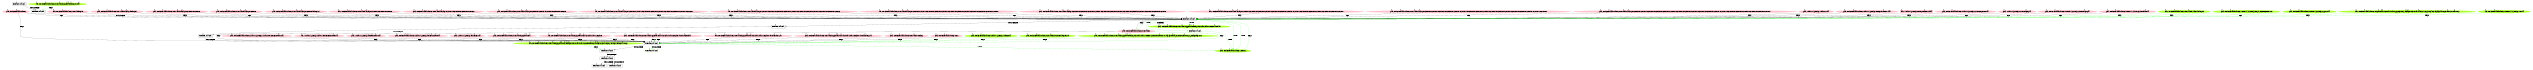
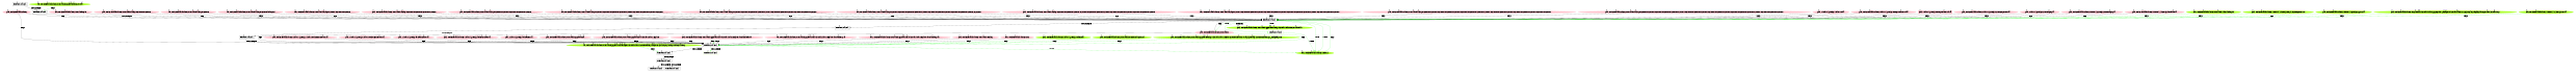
  digraph {
    rankdir=TB
    node [color=pink shape=oval style=filled]
    edge [color=black]
    n1 [color=black label="exe_name: null cmd: " shape=box style=solid]
    n2 [color=greenyellow label="exe_name: null cmd: " shape=box style=solid]
    n3 [label="path: /Device/HarddiskVolume2/Users/admin"]
    n4 [color=greenyellow label="path: /Device/HarddiskVolume2/WINDOWS"]
    n5 [color=black label="exe_name: null cmd: " shape=box style=solid]
    n6 [color=greenyellow label="path: /Device/HarddiskVolume2/Users/admin/AppData/Roaming/Microsoft/Windows/Recent/admin.lnk"]
    n7 [color=black label="exe_name: null cmd: " shape=box style=solid]
    n8 [color=black label="exe_name: null cmd: " shape=box style=solid]
    n9 [color=black label="exe_name: null cmd: " shape=box style=solid]
    n10 [color=greenyellow label="exe_name: null cmd: " shape=box style=solid]
    n11 [color=black label="exe_name: null cmd: " shape=box style=solid]
    n12 [color=black label="exe_name: null cmd: " shape=box style=solid]
    n13 [color=black label="exe_name: null cmd: " shape=box style=solid]
    n14 [label="path: /Device/HarddiskVolume2"]
    n15 [label="path: /Device/HarddiskVolume2/Users/desktop.ini"]
-   n16 [label="path: /Device/HarddiskVolume2/Users/admin/backup/desktop.ini"]
    n17 [label="path: /Device/HarddiskVolume2/Users/admin/backup/Documents/Documents"]
    n18 [label="path: /Device/HarddiskVolume2/Users/admin/backup/Documents"]
    n19 [label="path: /Device/HarddiskVolume2/Users/admin/backup/Documents/desktop.ini"]
    n20 [label="path: /Device/HarddiskVolume2/Users/admin/backup/Documents/Documents/Documents"]
    n21 [label="path: /Device/HarddiskVolume2/Users/admin/backup/Documents/Documents/Documents/Documents"]
    n22 [label="path: /Device/HarddiskVolume2/Users/admin/backup/Documents/Documents/Documents/Documents/Documents"]
    n23 [label="path: /Device/HarddiskVolume2/Users/admin/backup/Documents/Documents/Documents/Documents/Documents/Documents/Documents/Documents/Documents"]
    n24 [label="path: /Device/HarddiskVolume2/Users/admin/backup/Documents/Documents/Documents/Documents/Documents/Documents/Documents/Documents/Documents/Documents/Documents"]
    n25 [label="path: /Device/HarddiskVolume2/Users/admin/backup/Documents/Documents/Documents/Documents/Documents/Documents/Documents/Documents/Documents/Documents/Documents/Documents"]
    n26 [label="path: /Device/HarddiskVolume2/Users/admin/backup/Documents/Documents/Documents/Documents/Documents/Documents/Documents/Documents/Documents/Documents/Documents/Documents/Documents"]
    n27 [label="path: /Device/HarddiskVolume2/Users/admin/backup/Documents/Documents/Documents/Documents/Documents/Documents/Documents/Documents/Documents/Documents/Documents/Documents/Documents/Documents"]
    n28 [label="path: /Device/HarddiskVolume2/Users/admin/backup/Documents/Documents/Documents/Documents/Documents/Documents/Documents/Documents/Documents/Documents/Documents/Documents/Documents/Documents/Documents/Documents/Documents"]
    n29 [label="path: /Device/HarddiskVolume2/Users/admin/backup/Documents/Documents/Documents/Documents/Documents/Documents/Documents/Documents/Documents/Documents/Documents/Documents/Documents/Documents/Documents/Documents/Documents/Documents/Documents"]
    n30 [label="path: /Windows/System32/Windows.UI.dll"]
    n31 [label="path: /Device/HarddiskVolume2/Windows/System32/TextInputFramework.dll"]
    n32 [label="path: /Windows/System32/TextInputFramework.dll" shape=box]
    n33 [label="path: /Device/HarddiskVolume2/Windows/System32/CoreUIComponents.dll"]
    n34 [label="path: /Windows/System32/CoreMessaging.dll"]
    n35 [label="path: /Device/HarddiskVolume2/WINDOWS/system32/coremessaging.dll"]
    n36 [label="path: /Device/HarddiskVolume2/WINDOWS/SYSTEM32/kernelbase.dll"]
    n37 [label="path: /Device/HarddiskVolume2/Windows/System32/Windows.Devices.Enumeration.dll"]
    n38 [label="path: /Windows/System32/Windows.Devices.Enumeration.dll"]
    n39 [label="path: /Windows/System32/deviceassociation.dll"]
    n40 [label="path: /Device/HarddiskVolume2/Windows/System32/deviceassociation.dll"]
    n41 [color=greenyellow label="path: /Device/HarddiskVolume2/Users/admin/Videos/desktop.ini"]
    n42 [label="path: /Windows/System32/deviceaccess.dll"]
    n43 [color=greenyellow label="path: /Device/HarddiskVolume2/WINDOWS/SYSTEM32/EN-US/IPCONFIG.EXE.MUI"]
    n44 [label="path: /Device/HarddiskVolume2/Users/admin/AppData/Local"]
    n45 [label="path: /Device/HarddiskVolume2/Users/admin/AppData/Local/Microsoft/Windows/Explorer"]
    n46 [label="path: /Device/HarddiskVolume2/Users/admin/AppData/Local/Microsoft/Windows/Explorer/thumbcache_idx.db"]
    n47 [label="path: /Device/HarddiskVolume2/Users/admin/AppData/Local/Microsoft/Windows/Explorer/thumbcache_16.db"]
    n48 [label="path: /Device/HarddiskVolume2/Users/admin/AppData/Local/Microsoft/Windows/Explorer/thumbcache_32.db"]
    n49 [label="path: /Device/HarddiskVolume2/Users/admin/Desktop"]
    n50 [label="path: /Device/HarddiskVolume2/Users"]
    n51 [color=greenyellow label="path: /Device/HarddiskVolume2/Windows/System32/uxtheme.dll"]
    n52 [color=black label="exe_name: null cmd: " shape=box style=solid]
    n53 [color=black label="exe_name: null cmd: " shape=box style=solid]
    n54 [color=greenyellow label="path: /Device/HarddiskVolume2/WINDOWS/system32/cryptsvc.dll"]
    n55 [color=greenyellow label="path: /Device/HarddiskVolume2/ProgramData/Microsoft/Windows/AppRepository/Packages/Microsoft.Wallet_2.2.18065.0_x64__8wekyb3d8bbwe/ActivationStore.dat.LOG1"]
    n56 [color=greenyellow label="path: /Device/HarddiskVolume2/Users/admin/AppData/Local/Packages/Microsoft.Windows.ContentDeliveryManager_cw5n1h2txyewy/Settings/settings.dat.LOG2"]
    n57 [color=greenyellow label="path: /Device/HarddiskVolume2/Users/admin/Documents/biopsies.rtf"]
    n58 [color=greenyellow label="path: /Device/HarddiskVolume2/WINDOWS/SYSTEM32/tzres.dll"]
    n59 [color=greenyellow label="path: /Device/HarddiskVolume2/Users/admin/AppData/Roaming/Mozilla"]
    n60 [color=greenyellow label="path: /Device/HarddiskVolume2/Users/admin/AppData/Roaming/Microsoft/Windows/Recent/CustomDestinations/7e10931f60e0ad93.customDestinations-ms~RFbc5e9e3.TMP"]
    n1 -> n2 [color=green label=FILE_EXEC]
    n1 -> n3 [color=green label=WRITE]
    n1 -> n4 [color=green label=WRITE]
    n1 -> n4 [color=green label=WRITE]
    n1 -> n5 [label=PROC_CREATE]
    n1 -> n6 [color=green label=WRITE]
    n2 -> n4 [color=green label=WRITE]
    n3 -> n1 [label=READ]
    n3 -> n7 [color=green label=READ]
    n3 -> n7 [label=READ]
    n4 -> n1 [color=green label=READ]
    n5 -> n8 [label=PROC_CREATE]
    n7 -> n4 [color=green label=WRITE]
    n7 -> n9 [label=PROC_CREATE]
    n7 -> n10 [color=green label=PROC_CREATE]
    n8 -> n7 [label=PROC_CREATE]
    n9 -> n11 [label=PROC_CREATE]
    n11 -> n52 [label=PROC_CREATE]
    n11 -> n53 [label=PROC_CREATE]
    n12 -> n13 [label=PROC_CREATE]
    n13 -> n1 [label=PROC_CREATE]
    n14 -> n1 [label=READ]
    n14 -> n7 [label=READ]
    n15 -> n1 [label=READ]
-   n16 -> n1 [label=READ]
    n17 -> n1 [label=READ]
    n18 -> n1 [label=READ]
    n19 -> n1 [label=READ]
    n20 -> n1 [label=READ]
    n21 -> n1 [label=READ]
    n22 -> n1 [label=READ]
    n23 -> n1 [label=READ]
    n24 -> n1 [label=READ]
    n25 -> n1 [label=READ]
    n26 -> n1 [label=READ]
    n27 -> n1 [label=READ]
    n28 -> n1 [label=READ]
    n29 -> n1 [label=READ]
    n30 -> n1 [label=READ]
    n31 -> n1 [label=READ]
    n32 -> n1 [label=READ]
    n33 -> n1 [label=READ]
    n34 -> n1 [label=READ]
    n35 -> n1 [label=READ]
    n36 -> n1 [label=READ]
    n37 -> n7 [label=READ]
    n38 -> n7 [label=READ]
    n39 -> n7 [label=READ]
    n40 -> n7 [label=READ]
    n41 -> n1 [color=green label=READ]
    n42 -> n7 [label=READ]
    n43 -> n1 [color=green label=READ]
    n44 -> n7 [label=READ]
    n45 -> n7 [label=READ]
    n46 -> n7 [label=READ]
    n46 -> n7 [color=green label=READ]
    n47 -> n7 [label=READ]
    n48 -> n7 [label=READ]
    n49 -> n7 [label=READ]
    n50 -> n7 [label=READ]
    n51 -> n7 [color=green label=READ]
    n54 -> n1 [color=green label=READ]
    n55 -> n1 [color=green label=READ]
    n56 -> n9 [color=green label=READ]
    n57 -> n7 [color=green label=READ]
    n58 -> n1 [color=green label=READ]
    n59 -> n13 [color=green label=READ]
    n60 -> n7 [color=green label=READ]
  }
